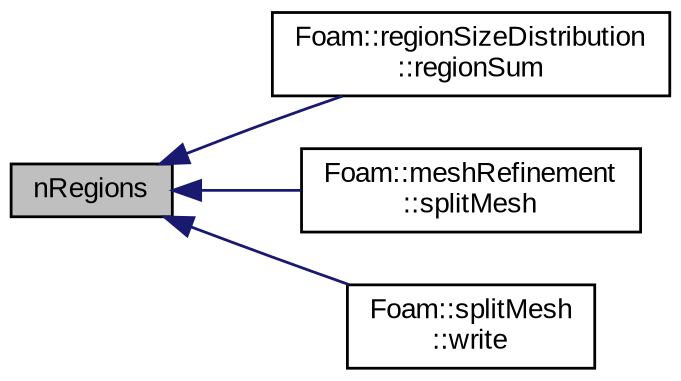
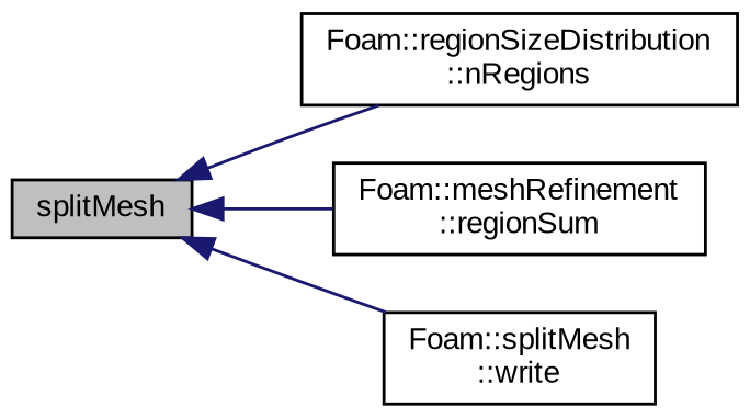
  digraph {
    fontname="Liberation Sans"
    rankdir=LR
    node [color=black fontname="Liberation Sans" fontsize=10 shape=record]
    edge [color=midnightblue dir=back fontname="Liberation Sans" fontsize=10 labelfontname=Helvetica labelfontsize=10 style=solid]
-   n1 [fillcolor=grey75 fontcolor=black height=0.2 label=nRegions style=filled width=0.4]
-   n2 [height=0.2 label="Foam::regionSizeDistribution\l::regionSum" width=0.4]
-   n3 [height=0.2 label="Foam::meshRefinement\l::splitMesh" width=0.4]
+   n1 [fillcolor=grey75 fontcolor=black height=0.2 label=splitMesh style=filled width=0.4]
+   n2 [height=0.2 label="Foam::regionSizeDistribution\l::nRegions" width=0.4]
+   n3 [height=0.2 label="Foam::meshRefinement\l::regionSum" width=0.4]
    n4 [height=0.2 label="Foam::splitMesh\l::write" width=0.4]
    n1 -> n2
    n1 -> n3
    n1 -> n4
  }
